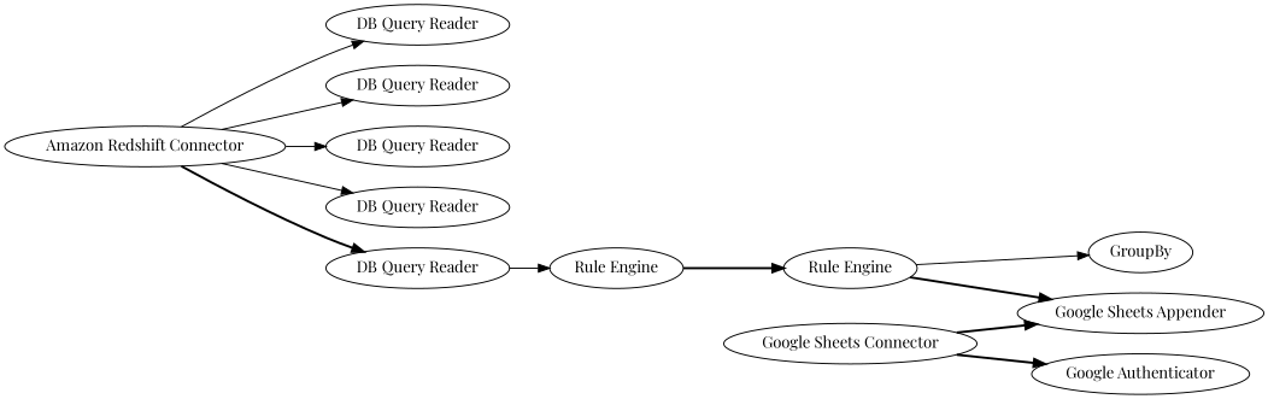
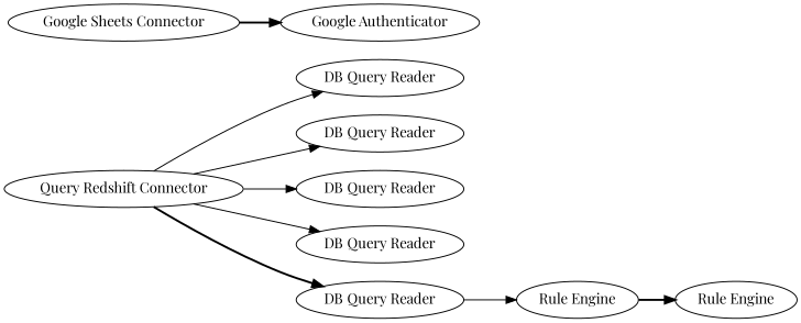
  digraph {
    fontname="Playfair Display"
    rankdir=LR
    node [fontname="Playfair Display"]
    edge [fontname="Playfair Display" style=solid]
-   n1 [label="Amazon Redshift Connector"]
+   n1 [label="Query Redshift Connector"]
    n2 [label="DB Query Reader"]
    n3 [label="DB Query Reader"]
    n4 [label="DB Query Reader"]
    n5 [label="DB Query Reader"]
    n6 [label="DB Query Reader"]
    n7 [label="Rule Engine"]
    n8 [label="Rule Engine"]
-   n9 [label=GroupBy]
-   n10 [label="Google Sheets Appender"]
    n11 [label="Google Sheets Connector"]
    n12 [label="Google Authenticator"]
    n1 -> n2
    n1 -> n3
    n1 -> n4
    n1 -> n5
    n1 -> n6 [style=bold]
    n6 -> n7
    n7 -> n8 [style=bold]
-   n8 -> n9
-   n8 -> n10 [style=bold]
-   n11 -> n10 [style=bold]
    n11 -> n12 [style=bold]
  }
